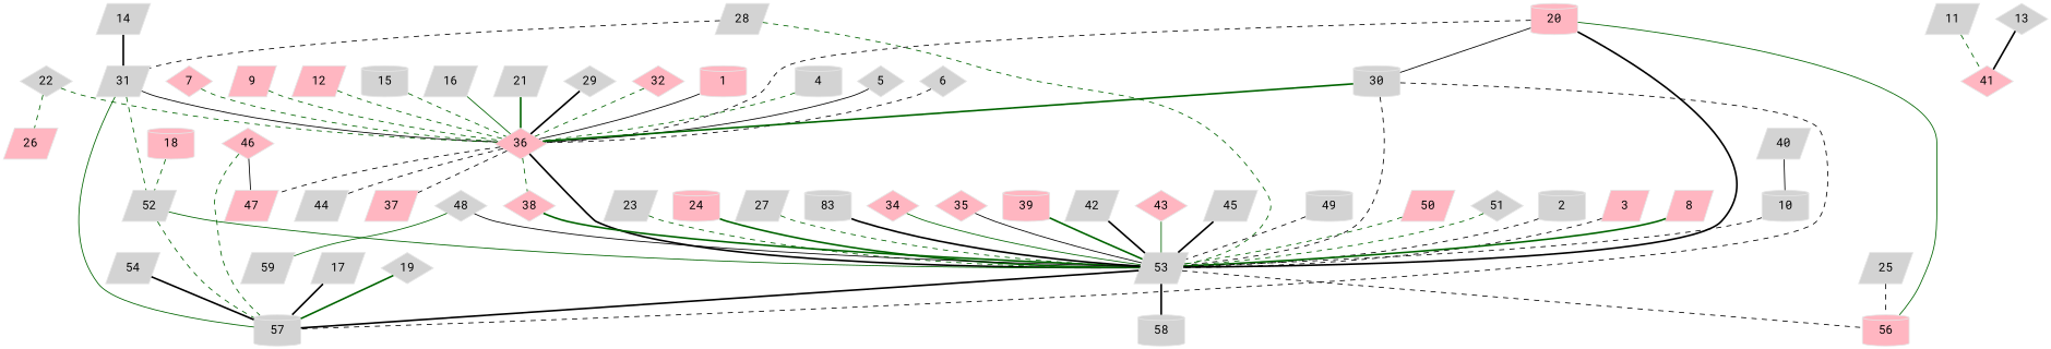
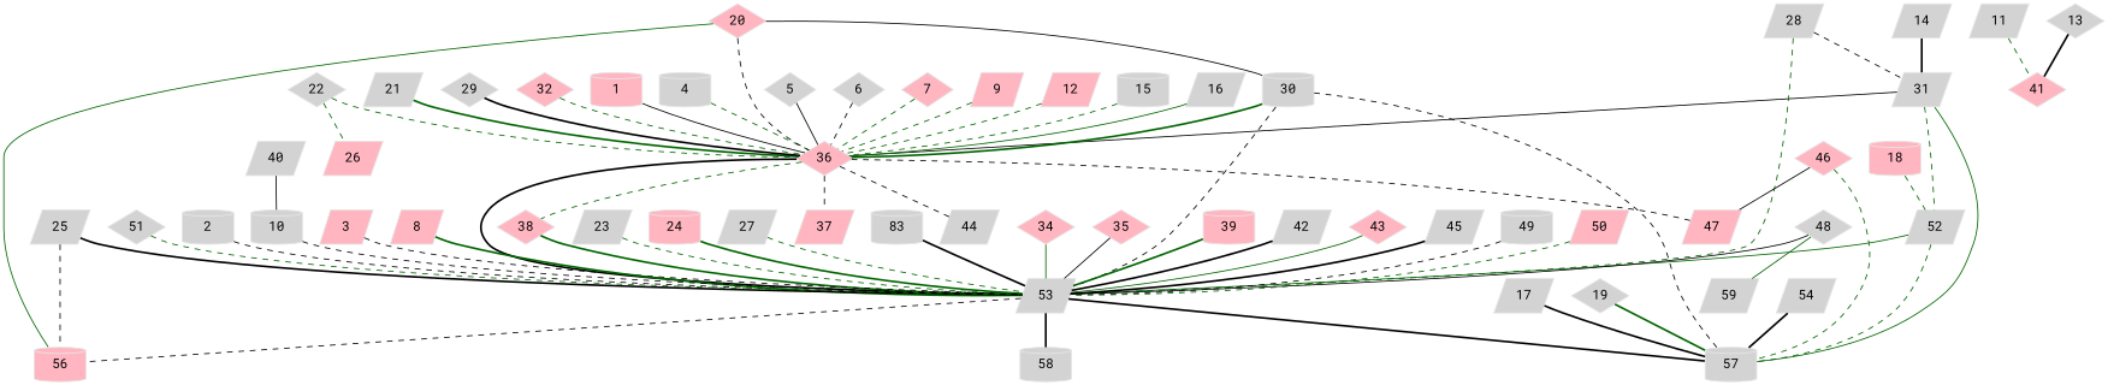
  graph {
    fontname="Roboto Mono"
    node [color=gray90 fillcolor=lightgrey fontname="Roboto Mono" shape=parallelogram style=filled]
    edge [color=black fontname="Roboto Mono" style=dashed weight=1.0]
    1 [fillcolor=lightpink shape=cylinder]
    36 [fillcolor=lightpink shape=diamond]
    53
    37 [fillcolor=lightpink]
    38 [fillcolor=lightpink shape=diamond]
    44
    47 [fillcolor=lightpink]
    2 [shape=cylinder]
    57 [shape=cylinder]
    56 [fillcolor=lightpink shape=cylinder]
    58 [shape=cylinder]
    3 [fillcolor=lightpink]
    4 [shape=cylinder]
    5 [shape=diamond]
    6 [shape=diamond]
    7 [fillcolor=lightpink shape=diamond]
    8 [fillcolor=lightpink]
    9 [fillcolor=lightpink]
    10 [shape=cylinder]
    41 [fillcolor=lightpink shape=diamond]
    11
    12 [fillcolor=lightpink]
    13 [shape=diamond]
    14
    31
    52
    15 [shape=cylinder]
    16
    17
    18 [fillcolor=lightpink shape=cylinder]
    19 [shape=diamond]
-   20 [fillcolor=lightpink shape=cylinder]
+   20 [fillcolor=lightpink shape=diamond]
    30 [shape=cylinder]
    21
    22 [shape=diamond]
    26 [fillcolor=lightpink]
    23
    24 [fillcolor=lightpink shape=cylinder]
    25
    27
    28
    29 [shape=diamond]
    32 [fillcolor=lightpink shape=diamond]
    n44 [label=83 shape=cylinder]
    34 [fillcolor=lightpink shape=diamond]
    35 [fillcolor=lightpink shape=diamond]
    39 [fillcolor=lightpink shape=cylinder]
    40
    42
    43 [fillcolor=lightpink shape=diamond]
    45
    46 [fillcolor=lightpink shape=diamond]
    48 [shape=diamond]
    59
    49 [shape=cylinder]
    50 [fillcolor=lightpink]
    51 [shape=diamond]
    54
    1 -- 36 [style=solid]
    36 -- 53 [style=bold]
    36 -- 37
    36 -- 38 [color=darkgreen]
    36 -- 44
    36 -- 47
    53 -- 57 [style=bold]
    53 -- 56
    53 -- 58 [style=bold]
    38 -- 53 [color=darkgreen style=bold]
    2 -- 53
    3 -- 53
    4 -- 36 [color=darkgreen]
    5 -- 36 [style=solid]
    6 -- 36
    7 -- 36 [color=darkgreen]
    8 -- 53 [color=darkgreen style=bold]
    9 -- 36 [color=darkgreen]
    10 -- 53
    11 -- 41 [color=darkgreen]
    12 -- 36 [color=darkgreen]
    13 -- 41 [style=bold]
    14 -- 31 [style=bold]
    31 -- 36 [style=solid]
    31 -- 57 [color=darkgreen style=solid]
    31 -- 52 [color=darkgreen]
    52 -- 53 [color=darkgreen style=solid]
    52 -- 57 [color=darkgreen]
    15 -- 36 [color=darkgreen]
    16 -- 36 [color=darkgreen style=solid]
    17 -- 57 [style=bold]
    18 -- 52 [color=darkgreen]
    19 -- 57 [color=darkgreen style=bold]
    20 -- 36
-   20 -- 53 [style=bold]
+   25 -- 53 [style=bold]
    20 -- 56 [color=darkgreen style=solid]
    20 -- 30 [style=solid]
    30 -- 36 [color=darkgreen style=bold]
    30 -- 53 [weight=2.0]
    30 -- 57
    21 -- 36 [color=darkgreen style=bold]
    22 -- 36 [color=darkgreen]
    22 -- 26 [color=darkgreen]
    23 -- 53 [color=darkgreen]
    24 -- 53 [color=darkgreen style=bold]
    25 -- 56
    27 -- 53 [color=darkgreen]
    28 -- 53 [color=darkgreen]
    28 -- 31
    29 -- 36 [style=bold]
    32 -- 36 [color=darkgreen]
    n44 -- 53 [style=bold]
    34 -- 53 [color=darkgreen style=solid]
    35 -- 53 [style=solid]
    39 -- 53 [color=darkgreen style=bold]
    40 -- 10 [style=solid]
    42 -- 53 [style=bold]
    43 -- 53 [color=darkgreen style=solid]
    45 -- 53 [style=bold]
    46 -- 47 [style=solid]
    46 -- 57 [color=darkgreen]
    48 -- 53 [style=solid]
    48 -- 59 [color=darkgreen style=solid]
    49 -- 53
    50 -- 53 [color=darkgreen]
    51 -- 53 [color=darkgreen]
    54 -- 57 [style=bold]
  }
